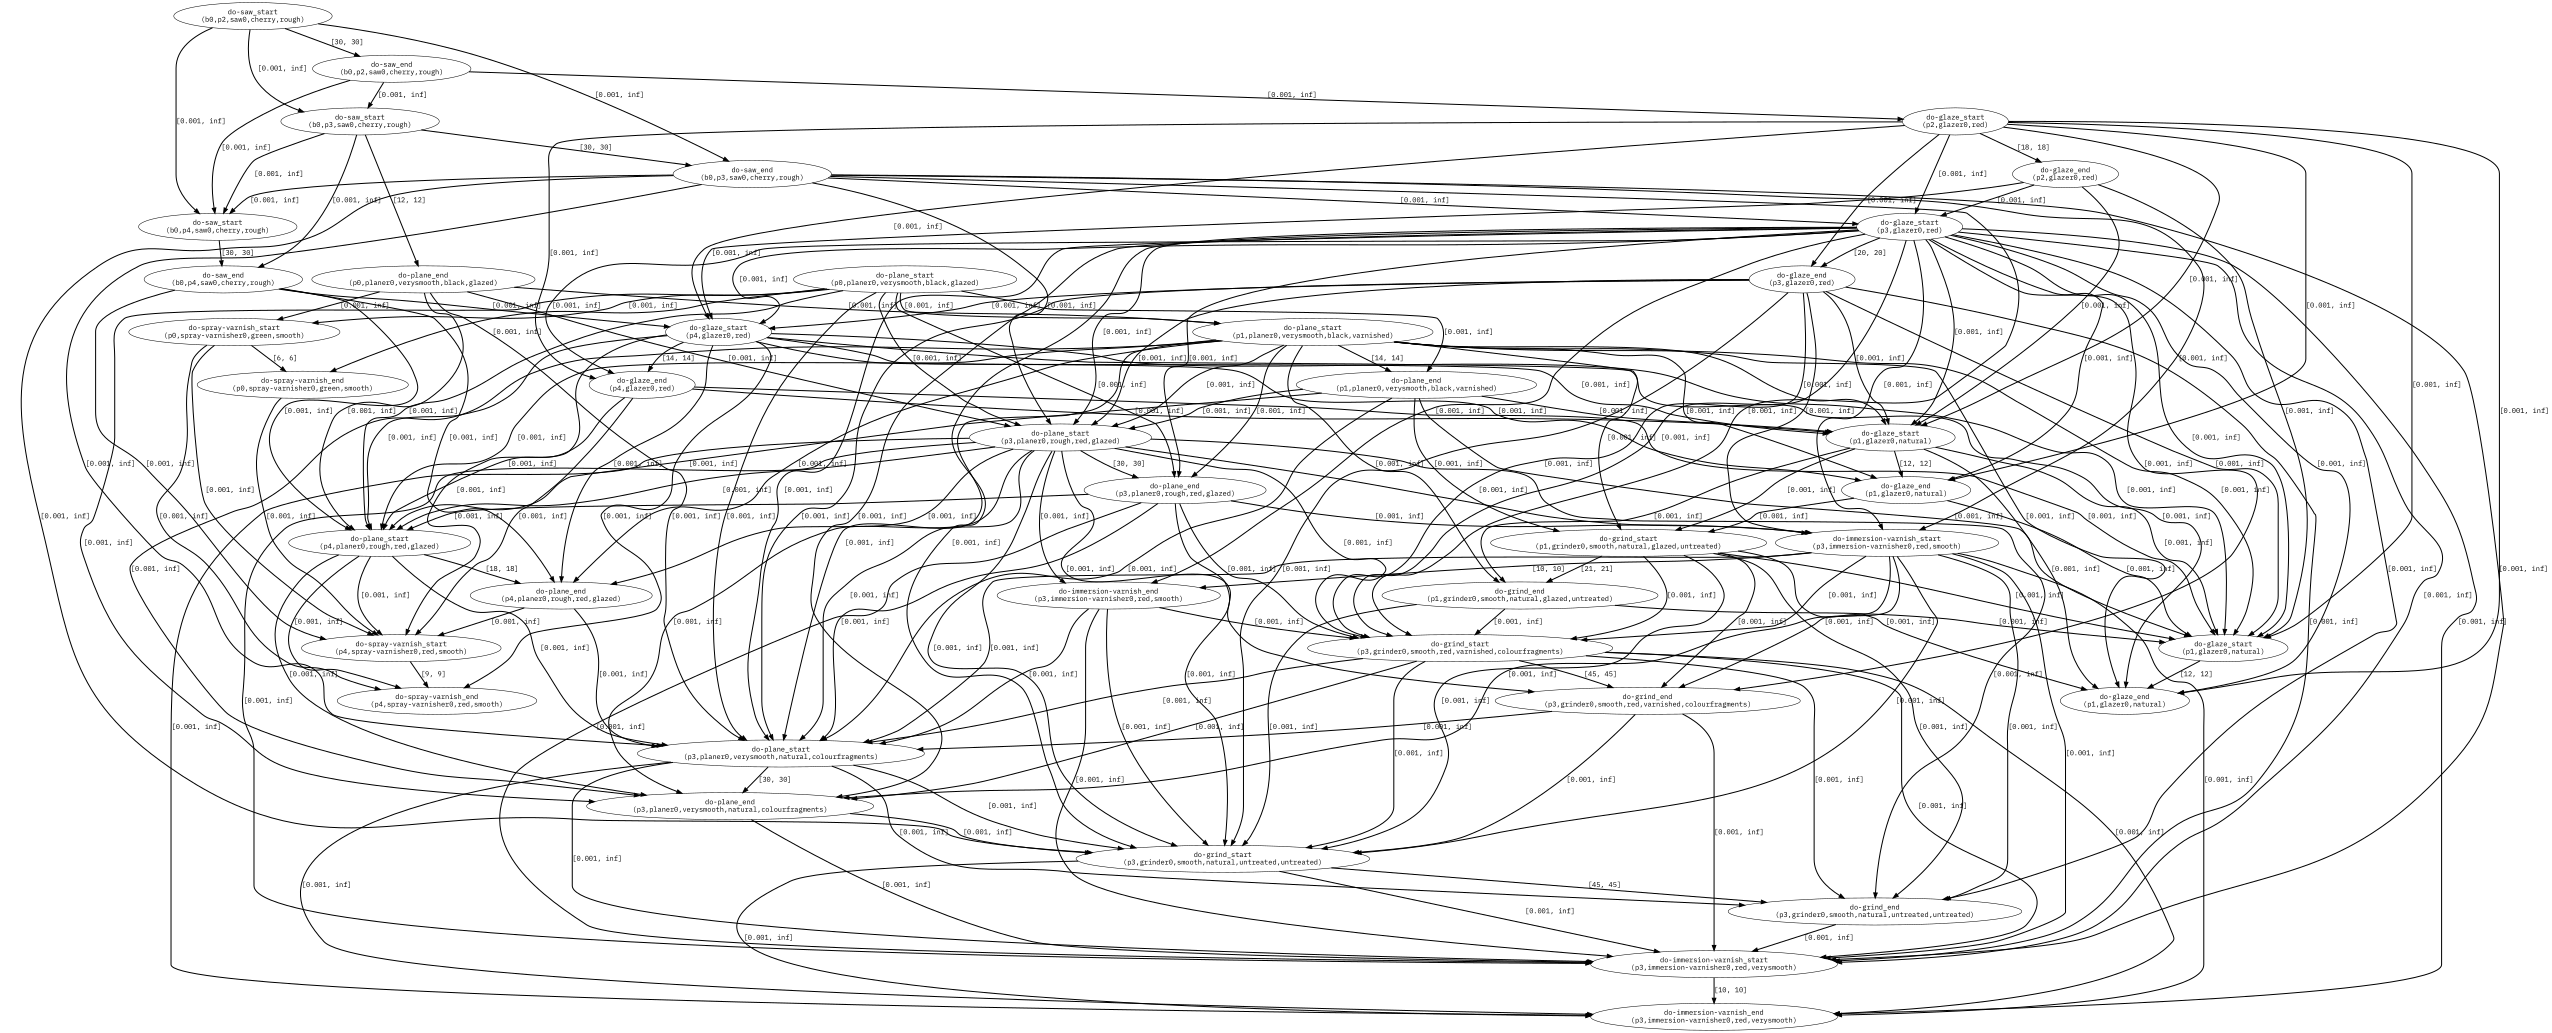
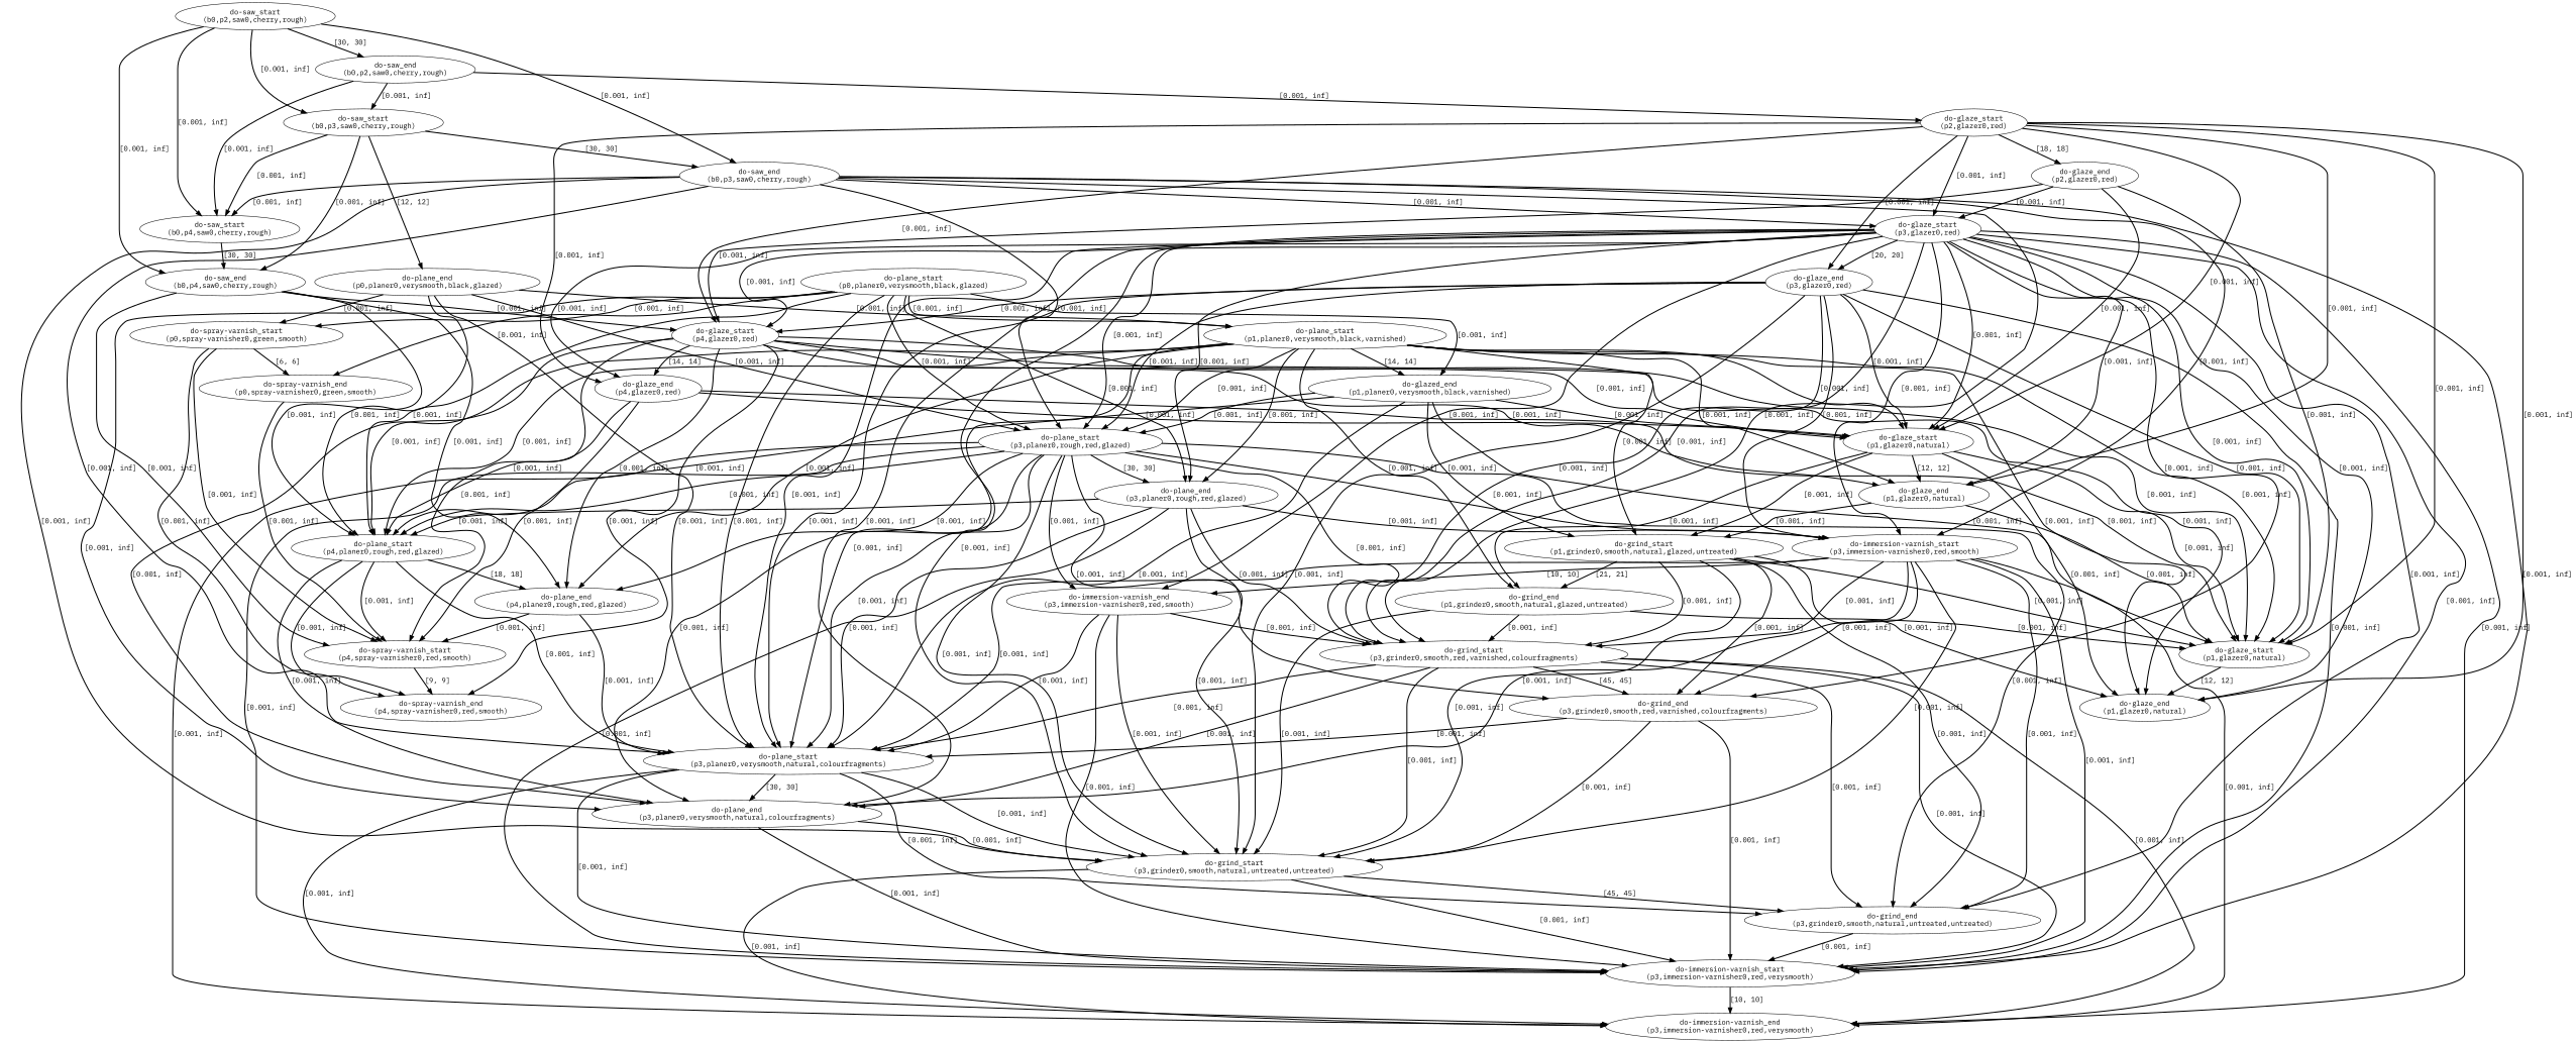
  digraph {
    fontname="IBM Plex Mono"
    node [fontname="IBM Plex Mono"]
    edge [color=black fontname="IBM Plex Mono" penwidth=2]
    n1 [label="do-saw_start\n(b0,p2,saw0,cherry,rough)"]
    n2 [label="do-saw_end\n(b0,p2,saw0,cherry,rough)"]
    n3 [label="do-saw_start\n(b0,p3,saw0,cherry,rough)"]
    n4 [label="do-saw_end\n(b0,p3,saw0,cherry,rough)"]
    n5 [label="do-saw_start\n(b0,p4,saw0,cherry,rough)"]
    n6 [label="do-saw_end\n(b0,p4,saw0,cherry,rough)"]
    n7 [label="do-plane_start\n(p0,planer0,verysmooth,black,glazed)"]
    n8 [label="do-spray-varnish_start\n(p0,spray-varnisher0,green,smooth)"]
    n9 [label="do-spray-varnish_end\n(p0,spray-varnisher0,green,smooth)"]
    n10 [label="do-plane_start\n(p1,planer0,verysmooth,black,varnished)"]
-   n11 [label="do-plane_end\n(p1,planer0,verysmooth,black,varnished)"]
+   n11 [label="do-glazed_end\n(p1,planer0,verysmooth,black,varnished)"]
    n12 [label="do-plane_start\n(p3,planer0,rough,red,glazed)"]
    n13 [label="do-plane_end\n(p3,planer0,rough,red,glazed)"]
    n14 [label="do-plane_start\n(p4,planer0,rough,red,glazed)"]
    n15 [label="do-plane_start\n(p3,planer0,verysmooth,natural,colourfragments)"]
    n16 [label="do-plane_end\n(p3,planer0,verysmooth,natural,colourfragments)"]
    n17 [label="do-glaze_start\n(p2,glazer0,red)"]
    n18 [label="do-plane_end\n(p0,planer0,verysmooth,black,glazed)"]
    n19 [label="do-glaze_start\n(p3,glazer0,red)"]
    n20 [label="do-immersion-varnish_start\n(p3,immersion-varnisher0,red,smooth)"]
    n21 [label="do-grind_start\n(p3,grinder0,smooth,red,varnished,colourfragments)"]
    n22 [label="do-grind_start\n(p3,grinder0,smooth,natural,untreated,untreated)"]
    n23 [label="do-immersion-varnish_start\n(p3,immersion-varnisher0,red,verysmooth)"]
    n24 [label="do-plane_end\n(p4,planer0,rough,red,glazed)"]
    n25 [label="do-spray-varnish_start\n(p4,spray-varnisher0,red,smooth)"]
    n26 [label="do-glaze_start\n(p4,glazer0,red)"]
    n27 [label="do-glaze_start\n(p1,glazer0,natural)"]
    n28 [label="do-glaze_end\n(p1,glazer0,natural)"]
    n29 [label="do-glaze_start\n(p1,glazer0,natural)"]
    n30 [label="do-glaze_end\n(p1,glazer0,natural)"]
    n31 [label="do-glaze_end\n(p2,glazer0,red)"]
    n32 [label="do-glaze_end\n(p3,glazer0,red)"]
    n33 [label="do-glaze_end\n(p4,glazer0,red)"]
    n34 [label="do-spray-varnish_end\n(p4,spray-varnisher0,red,smooth)"]
    n35 [label="do-grind_start\n(p1,grinder0,smooth,natural,glazed,untreated)"]
    n36 [label="do-grind_end\n(p1,grinder0,smooth,natural,glazed,untreated)"]
    n37 [label="do-immersion-varnish_end\n(p3,immersion-varnisher0,red,smooth)"]
    n38 [label="do-grind_end\n(p3,grinder0,smooth,red,varnished,colourfragments)"]
    n39 [label="do-grind_end\n(p3,grinder0,smooth,natural,untreated,untreated)"]
    n40 [label="do-immersion-varnish_end\n(p3,immersion-varnisher0,red,verysmooth)"]
    n1 -> n2 [label="[30, 30]"]
    n1 -> n3 [label="[0.001, inf]"]
    n1 -> n4 [label="[0.001, inf]"]
    n1 -> n5 [label="[0.001, inf]"]
+   n1 -> n6 [label="[0.001, inf]"]
    n2 -> n3 [label="[0.001, inf]"]
    n2 -> n5 [label="[0.001, inf]"]
    n2 -> n17 [label="[0.001, inf]"]
    n3 -> n4 [label="[30, 30]"]
    n3 -> n5 [label="[0.001, inf]"]
    n3 -> n6 [label="[0.001, inf]"]
    n3 -> n18 [label="[12, 12]"]
    n4 -> n5 [label="[0.001, inf]"]
    n4 -> n12 [label="[0.001, inf]"]
    n4 -> n15 [label="[0.001, inf]"]
    n4 -> n19 [label="[0.001, inf]"]
    n4 -> n20 [label="[0.001, inf]"]
    n4 -> n21 [label="[0.001, inf]"]
    n4 -> n22 [label="[0.001, inf]"]
    n4 -> n23 [label="[0.001, inf]"]
    n5 -> n6 [label="[30, 30]"]
    n6 -> n14 [label="[0.001, inf]"]
    n6 -> n24 [label="[0.001, inf]"]
    n6 -> n25 [label="[0.001, inf]"]
    n6 -> n26 [label="[0.001, inf]"]
    n7 -> n8 [label="[0.001, inf]"]
    n7 -> n9 [label="[0.001, inf]"]
    n7 -> n10 [label="[0.001, inf]"]
    n7 -> n11 [label="[0.001, inf]"]
    n7 -> n12 [label="[0.001, inf]"]
    n7 -> n13 [label="[0.001, inf]"]
    n7 -> n14 [label="[0.001, inf]"]
    n7 -> n15 [label="[0.001, inf]"]
    n7 -> n16 [label="[0.001, inf]"]
    n8 -> n9 [label="[6, 6]"]
    n8 -> n25 [label="[0.001, inf]"]
    n8 -> n34 [label="[0.001, inf]"]
    n9 -> n25 [label="[0.001, inf]"]
    n10 -> n11 [label="[14, 14]"]
    n10 -> n12 [label="[0.001, inf]"]
    n10 -> n13 [label="[0.001, inf]"]
    n10 -> n14 [label="[0.001, inf]"]
    n10 -> n15 [label="[0.001, inf]"]
    n10 -> n16 [label="[0.001, inf]"]
    n10 -> n24 [label="[0.001, inf]"]
    n10 -> n27 [label="[0.001, inf]"]
    n10 -> n28 [label="[0.001, inf]"]
    n10 -> n29 [label="[0.001, inf]"]
    n10 -> n30 [label="[0.001, inf]"]
    n10 -> n35 [label="[0.001, inf]"]
    n10 -> n36 [label="[0.001, inf]"]
    n11 -> n12 [label="[0.001, inf]"]
    n11 -> n14 [label="[0.001, inf]"]
    n11 -> n15 [label="[0.001, inf]"]
    n11 -> n27 [label="[0.001, inf]"]
    n11 -> n29 [label="[0.001, inf]"]
    n11 -> n35 [label="[0.001, inf]"]
    n12 -> n13 [label="[30, 30]"]
    n12 -> n14 [label="[0.001, inf]"]
    n12 -> n15 [label="[0.001, inf]"]
    n12 -> n16 [label="[0.001, inf]"]
    n12 -> n20 [label="[0.001, inf]"]
    n12 -> n21 [label="[0.001, inf]"]
    n12 -> n22 [label="[0.001, inf]"]
    n12 -> n23 [label="[0.001, inf]"]
    n12 -> n24 [label="[0.001, inf]"]
    n12 -> n37 [label="[0.001, inf]"]
    n12 -> n38 [label="[0.001, inf]"]
    n12 -> n39 [label="[0.001, inf]"]
    n12 -> n40 [label="[0.001, inf]"]
    n13 -> n14 [label="[0.001, inf]"]
    n13 -> n15 [label="[0.001, inf]"]
    n13 -> n20 [label="[0.001, inf]"]
    n13 -> n21 [label="[0.001, inf]"]
    n13 -> n22 [label="[0.001, inf]"]
    n13 -> n23 [label="[0.001, inf]"]
    n14 -> n15 [label="[0.001, inf]"]
    n14 -> n16 [label="[0.001, inf]"]
    n14 -> n24 [label="[18, 18]"]
    n14 -> n25 [label="[0.001, inf]"]
    n14 -> n34 [label="[0.001, inf]"]
    n15 -> n16 [label="[30, 30]"]
    n15 -> n22 [label="[0.001, inf]"]
    n15 -> n23 [label="[0.001, inf]"]
    n15 -> n39 [label="[0.001, inf]"]
    n15 -> n40 [label="[0.001, inf]"]
    n16 -> n22 [label="[0.001, inf]"]
    n16 -> n23 [label="[0.001, inf]"]
    n17 -> n19 [label="[0.001, inf]"]
    n17 -> n26 [label="[0.001, inf]"]
    n17 -> n27 [label="[0.001, inf]"]
    n17 -> n28 [label="[0.001, inf]"]
    n17 -> n29 [label="[0.001, inf]"]
    n17 -> n30 [label="[0.001, inf]"]
    n17 -> n31 [label="[18, 18]"]
    n17 -> n32 [label="[0.001, inf]"]
    n17 -> n33 [label="[0.001, inf]"]
    n18 -> n8 [label="[0.001, inf]"]
    n18 -> n10 [label="[0.001, inf]"]
    n18 -> n12 [label="[0.001, inf]"]
    n18 -> n14 [label="[0.001, inf]"]
    n18 -> n15 [label="[0.001, inf]"]
    n19 -> n12 [label="[0.001, inf]"]
    n19 -> n13 [label="[0.001, inf]"]
    n19 -> n15 [label="[0.001, inf]"]
    n19 -> n16 [label="[0.001, inf]"]
    n19 -> n20 [label="[0.001, inf]"]
    n19 -> n21 [label="[0.001, inf]"]
    n19 -> n22 [label="[0.001, inf]"]
    n19 -> n23 [label="[0.001, inf]"]
    n19 -> n26 [label="[0.001, inf]"]
    n19 -> n27 [label="[0.001, inf]"]
    n19 -> n28 [label="[0.001, inf]"]
    n19 -> n29 [label="[0.001, inf]"]
    n19 -> n30 [label="[0.001, inf]"]
    n19 -> n32 [label="[20, 20]"]
    n19 -> n33 [label="[0.001, inf]"]
    n19 -> n37 [label="[0.001, inf]"]
    n19 -> n38 [label="[0.001, inf]"]
    n19 -> n39 [label="[0.001, inf]"]
    n19 -> n40 [label="[0.001, inf]"]
    n20 -> n15 [label="[0.001, inf]"]
    n20 -> n16 [label="[0.001, inf]"]
    n20 -> n21 [label="[0.001, inf]"]
    n20 -> n22 [label="[0.001, inf]"]
    n20 -> n23 [label="[0.001, inf]"]
    n20 -> n37 [label="[10, 10]"]
    n20 -> n38 [label="[0.001, inf]"]
    n20 -> n39 [label="[0.001, inf]"]
    n20 -> n40 [label="[0.001, inf]"]
    n21 -> n15 [label="[0.001, inf]"]
    n21 -> n16 [label="[0.001, inf]"]
    n21 -> n22 [label="[0.001, inf]"]
    n21 -> n23 [label="[0.001, inf]"]
    n21 -> n38 [label="[45, 45]"]
    n21 -> n39 [label="[0.001, inf]"]
    n21 -> n40 [label="[0.001, inf]"]
    n22 -> n23 [label="[0.001, inf]"]
    n22 -> n39 [label="[45, 45]"]
    n22 -> n40 [label="[0.001, inf]"]
    n23 -> n40 [label="[10, 10]"]
    n24 -> n15 [label="[0.001, inf]"]
    n24 -> n25 [label="[0.001, inf]"]
    n25 -> n34 [label="[9, 9]"]
    n26 -> n14 [label="[0.001, inf]"]
    n26 -> n24 [label="[0.001, inf]"]
    n26 -> n25 [label="[0.001, inf]"]
    n26 -> n27 [label="[0.001, inf]"]
    n26 -> n28 [label="[0.001, inf]"]
    n26 -> n29 [label="[0.001, inf]"]
    n26 -> n30 [label="[0.001, inf]"]
    n26 -> n33 [label="[14, 14]"]
    n26 -> n34 [label="[0.001, inf]"]
    n27 -> n28 [label="[12, 12]"]
    n27 -> n29 [label="[0.001, inf]"]
    n27 -> n30 [label="[0.001, inf]"]
    n27 -> n35 [label="[0.001, inf]"]
    n27 -> n36 [label="[0.001, inf]"]
    n28 -> n29 [label="[0.001, inf]"]
    n28 -> n35 [label="[0.001, inf]"]
    n29 -> n30 [label="[12, 12]"]
    n31 -> n19 [label="[0.001, inf]"]
    n31 -> n26 [label="[0.001, inf]"]
    n31 -> n27 [label="[0.001, inf]"]
    n31 -> n29 [label="[0.001, inf]"]
    n32 -> n12 [label="[0.001, inf]"]
    n32 -> n15 [label="[0.001, inf]"]
    n32 -> n20 [label="[0.001, inf]"]
    n32 -> n21 [label="[0.001, inf]"]
    n32 -> n22 [label="[0.001, inf]"]
    n32 -> n23 [label="[0.001, inf]"]
    n32 -> n26 [label="[0.001, inf]"]
    n32 -> n27 [label="[0.001, inf]"]
    n32 -> n29 [label="[0.001, inf]"]
    n33 -> n14 [label="[0.001, inf]"]
    n33 -> n25 [label="[0.001, inf]"]
    n33 -> n27 [label="[0.001, inf]"]
    n33 -> n29 [label="[0.001, inf]"]
    n35 -> n21 [label="[0.001, inf]"]
    n35 -> n22 [label="[0.001, inf]"]
    n35 -> n29 [label="[0.001, inf]"]
    n35 -> n30 [label="[0.001, inf]"]
    n35 -> n36 [label="[21, 21]"]
    n35 -> n38 [label="[0.001, inf]"]
    n35 -> n39 [label="[0.001, inf]"]
    n36 -> n21 [label="[0.001, inf]"]
    n36 -> n22 [label="[0.001, inf]"]
    n36 -> n29 [label="[0.001, inf]"]
    n37 -> n15 [label="[0.001, inf]"]
    n37 -> n21 [label="[0.001, inf]"]
    n37 -> n22 [label="[0.001, inf]"]
    n37 -> n23 [label="[0.001, inf]"]
    n38 -> n15 [label="[0.001, inf]"]
    n38 -> n22 [label="[0.001, inf]"]
    n38 -> n23 [label="[0.001, inf]"]
    n39 -> n23 [label="[0.001, inf]"]
  }
